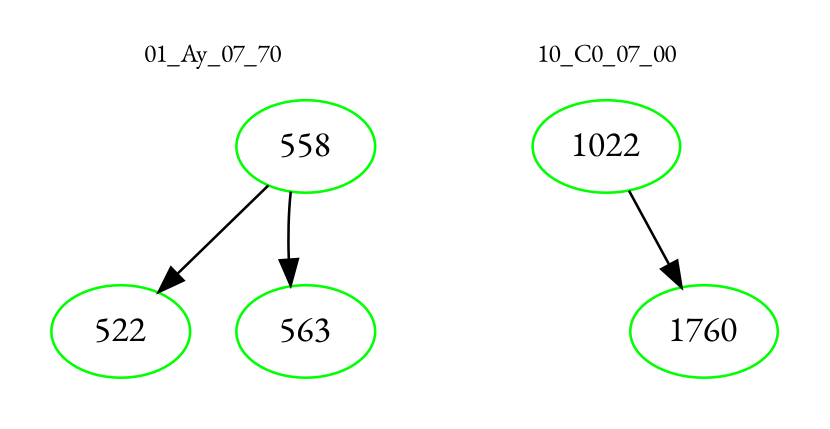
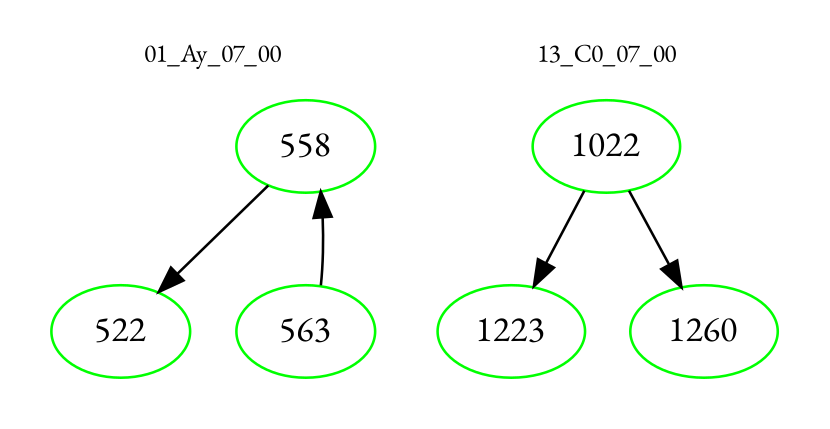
  digraph {
    fontname="EB Garamond"
    node [color=green fontname="EB Garamond"]
    edge [color=black fontname="EB Garamond"]
    n1 [label=558]
    n2 [label=522]
    n3 [label=563]
    n4 [label=1022]
-   n6 [label=1760]
+   n5 [label=1223]
+   n6 [label=1260]
    subgraph cluster_1 {
      color=white
      fontsize=10
-     label="01_Ay_07_70"
+     label="01_Ay_07_00"
      n1
      n2
      n3
    }
    subgraph cluster_2 {
      color=white
      fontsize=10
-     label="10_C0_07_00"
+     label="13_C0_07_00"
      n4
+     n5
      n6
    }
    n1 -> n2
-   n1 -> n3
+   n3 -> n1
+   n4 -> n5
    n4 -> n6
  }
